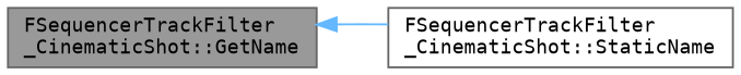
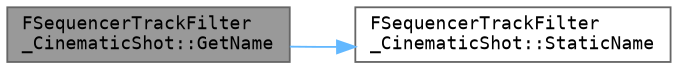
  digraph {
    rankdir=LR
    fontname="DejaVu Sans Mono"
    node [fontname="DejaVu Sans Mono" fontsize=10 shape=box style=filled]
    n1 [color=gray40 fillcolor=grey60 fontcolor=black height=0.2 label="FSequencerTrackFilter\l_CinematicShot::GetName" width=0.4]
    n2 [color=grey40 fillcolor=white height=0.2 label="FSequencerTrackFilter\l_CinematicShot::StaticName" width=0.4]
-   n2 -> n1 [color=steelblue1 fontname="DejaVu Sans Mono" fontsize=10 labelfontname=Helvetica labelfontsize=10 style=solid]
+   n1 -> n2 [color=steelblue1 fontname="DejaVu Sans Mono" fontsize=10 labelfontname=Helvetica labelfontsize=10 style=solid]
  }
